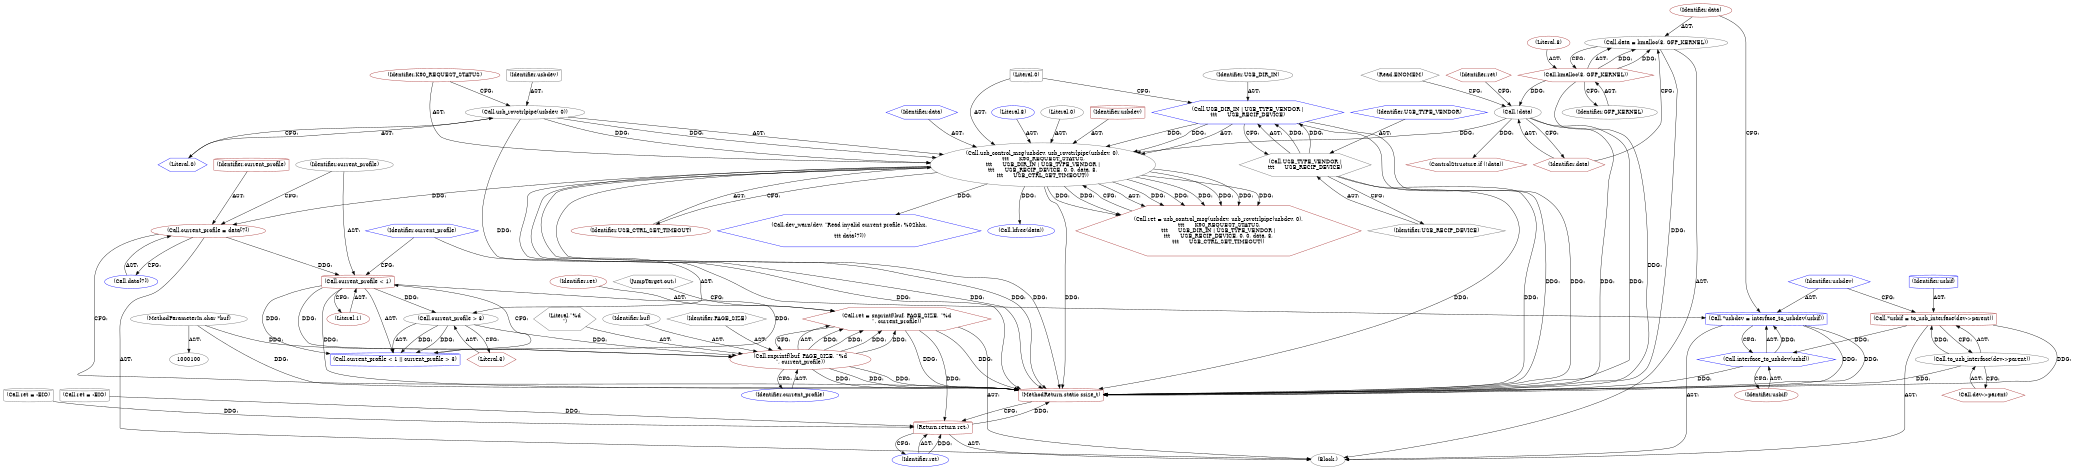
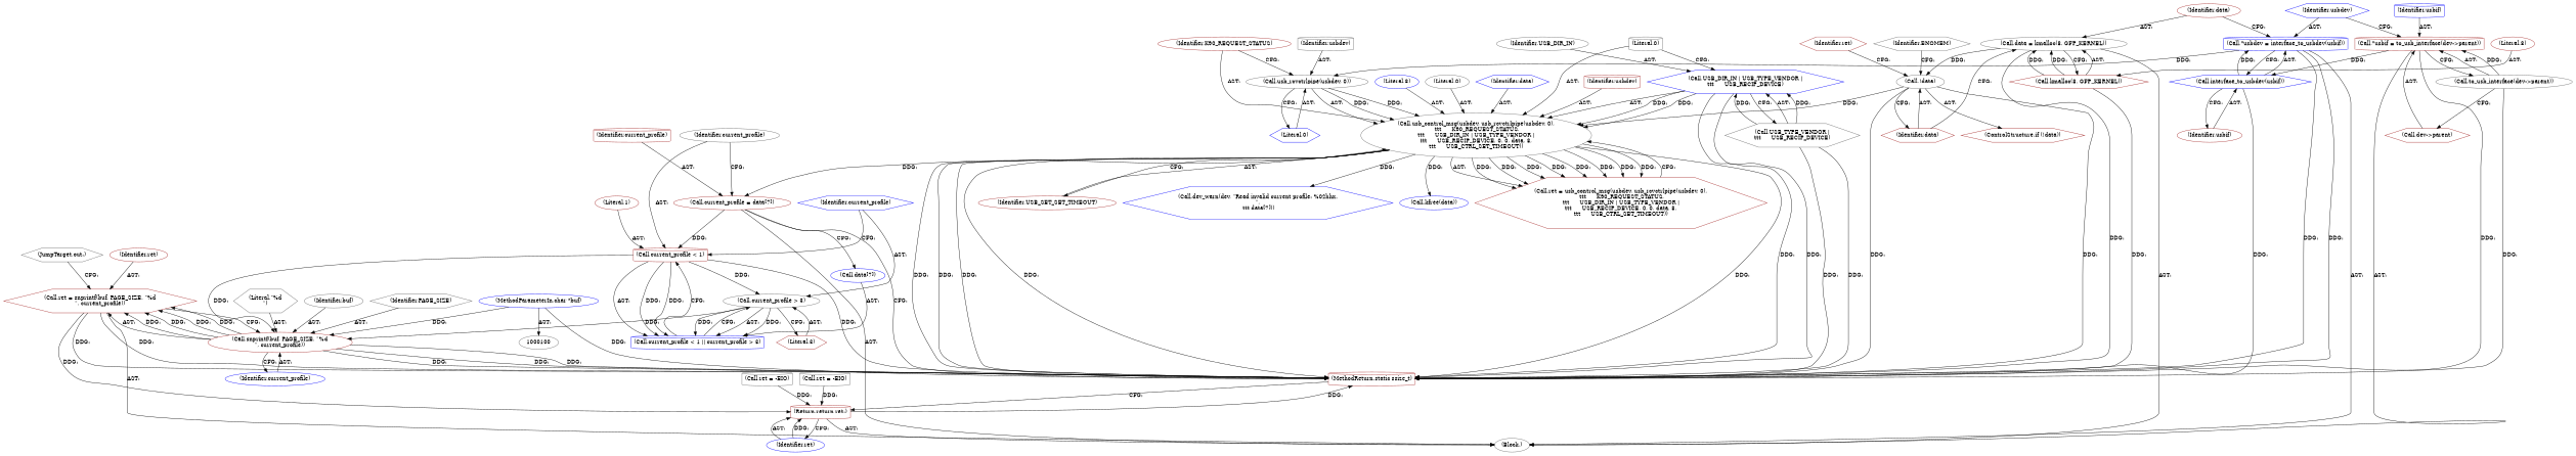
  digraph {
    node [color=brown shape=ellipse]
    n1 [label="(Call,ret = snprintf(buf, PAGE_SIZE, \"%d\n\", current_profile))" shape=hexagon]
    n2 [label="(Call,snprintf(buf, PAGE_SIZE, \"%d\n\", current_profile))"]
    n3 [label="(Return,return ret;)" shape=cylinder]
    n4 [color=gray40 label="(Block,)"]
    n5 [label="(MethodReturn,static ssize_t)" shape=cylinder]
    n6 [color=blue label="(Identifier,current_profile)"]
    n7 [color=blue label="(Identifier,ret)"]
-   n8 [color=gray40 label="(MethodParameterIn,char *buf)"]
+   n8 [color=blue label="(MethodParameterIn,char *buf)"]
    1000100 [color=gray40]
    n10 [label="(Call,current_profile < 1)" shape=cylinder]
    n11 [color=gray40 label="(Call,current_profile > 3)"]
    n12 [label="(Literal,1)"]
    n13 [color=blue label="(Call,current_profile < 1 || current_profile > 3)" shape=cylinder]
    n14 [label="(Literal,3)" shape=hexagon]
    n15 [label="(Call,current_profile = data[7])"]
    n16 [color=blue label="(Call,data[7])"]
    n17 [color=gray40 label="(Call,usb_control_msg(usbdev, usb_rcvctrlpipe(usbdev, 0),\n \t\t\t      K90_REQUEST_STATUS,\n\t\t\t      USB_DIR_IN | USB_TYPE_VENDOR |\n\t\t\t      USB_RECIP_DEVICE, 0, 0, data, 8,\n\t\t\t      USB_CTRL_SET_TIMEOUT))"]
-   n18 [label="(Identifier,USB_CTRL_SET_TIMEOUT)"]
+   n18 [label="(Identifier,USB_SET_SET_TIMEOUT)"]
    n19 [color=blue label="(Call,dev_warn(dev, \"Read invalid current profile: %02hhx.\n\",\n \t\t\t data[7]))" shape=hexagon]
    n20 [color=blue label="(Call,kfree(data))"]
    n21 [label="(Call,ret = usb_control_msg(usbdev, usb_rcvctrlpipe(usbdev, 0),\n \t\t\t      K90_REQUEST_STATUS,\n\t\t\t      USB_DIR_IN | USB_TYPE_VENDOR |\n\t\t\t      USB_RECIP_DEVICE, 0, 0, data, 8,\n\t\t\t      USB_CTRL_SET_TIMEOUT))" shape=hexagon]
    n22 [color=gray40 label="(Call,usb_rcvctrlpipe(usbdev, 0))"]
    n23 [color=blue label="(Literal,0)" shape=hexagon]
    n24 [color=blue label="(Call,*usbdev = interface_to_usbdev(usbif))" shape=cylinder]
    n25 [color=blue label="(Call,interface_to_usbdev(usbif))" shape=hexagon]
    n26 [label="(Identifier,usbif)"]
    n27 [label="(Call,*usbif = to_usb_interface(dev->parent))" shape=cylinder]
    n28 [color=gray40 label="(Call,to_usb_interface(dev->parent))"]
    n29 [label="(Call,dev->parent)" shape=hexagon]
    n30 [color=blue label="(Call,USB_DIR_IN | USB_TYPE_VENDOR |\n\t\t\t      USB_RECIP_DEVICE)" shape=hexagon]
    n31 [color=gray40 label="(Call,USB_TYPE_VENDOR |\n\t\t\t      USB_RECIP_DEVICE)" shape=hexagon]
-   n32 [color=gray40 label="(Identifier,USB_RECIP_DEVICE)" shape=hexagon]
    n33 [color=gray40 label="(Call,!data)"]
    n34 [label="(Identifier,data)" shape=hexagon]
    n35 [label="(ControlStructure,if (!data))" shape=hexagon]
    n36 [color=gray40 label="(Call,data = kmalloc(8, GFP_KERNEL))"]
    n37 [label="(Call,kmalloc(8, GFP_KERNEL))" shape=hexagon]
-   n38 [color=gray40 label="(Identifier,GFP_KERNEL)"]
    n39 [label="(Identifier,data)"]
    n40 [color=gray40 label="(Literal,\"%d\n\")" shape=hexagon]
    n41 [label="(Identifier,K90_REQUEST_STATUS)"]
    n42 [color=gray40 label="(JumpTarget,out:)" shape=hexagon]
    n43 [color=blue label="(Literal,8)"]
    n44 [color=gray40 label="(Call,ret = -EIO)" shape=cylinder]
    n45 [color=gray40 label="(Call,ret = -EIO)" shape=cylinder]
    n46 [color=gray40 label="(Literal,0)"]
    n47 [label="(Identifier,ret)" shape=hexagon]
-   n48 [color=gray40 label="(Read,ENOMEM)" shape=hexagon]
+   n48 [color=gray40 label="(Identifier,ENOMEM)" shape=hexagon]
    n49 [label="(Identifier,current_profile)" shape=cylinder]
    n50 [color=blue label="(Identifier,data)" shape=hexagon]
    n51 [color=blue label="(Identifier,usbdev)" shape=hexagon]
    n52 [color=gray40 label="(Identifier,USB_DIR_IN)"]
    n53 [color=gray40 label="(Identifier,current_profile)"]
    n54 [color=blue label="(Identifier,current_profile)" shape=hexagon]
    n55 [color=gray40 label="(Identifier,usbdev)" shape=cylinder]
    n56 [color=gray40 label="(Literal,0)" shape=cylinder]
-   n57 [color=blue label="(Identifier,USB_TYPE_VENDOR)" shape=hexagon]
    n58 [color=blue label="(Identifier,usbif)" shape=cylinder]
    n59 [label="(Literal,8)"]
    n60 [label="(Identifier,ret)"]
    n61 [color=gray40 label="(Identifier,buf)"]
    n62 [color=gray40 label="(Identifier,PAGE_SIZE)" shape=hexagon]
    n63 [label="(Identifier,usbdev)" shape=cylinder]
    n1 -> n2 [label="CFG: "]
    n1 -> n3 [label="DDG: "]
    n1 -> n4 [label="AST: "]
    n1 -> n5 [label="DDG: "]
    n1 -> n5 [label="DDG: "]
    n2 -> n1 [label="AST: "]
    n2 -> n1 [label="DDG: "]
    n2 -> n1 [label="DDG: "]
    n2 -> n1 [label="DDG: "]
    n2 -> n1 [label="DDG: "]
    n2 -> n5 [label="DDG: "]
    n2 -> n5 [label="DDG: "]
    n2 -> n5 [label="DDG: "]
    n2 -> n6 [label="CFG: "]
    n3 -> n4 [label="AST: "]
    n3 -> n5 [label="DDG: "]
    n3 -> n7 [label="CFG: "]
    n5 -> n3 [label="CFG: "]
    n6 -> n2 [label="AST: "]
    n7 -> n3 [label="AST: "]
    n7 -> n3 [label="DDG: "]
    n8 -> n2 [label="DDG: "]
    n8 -> n5 [label="DDG: "]
    n8 -> 1000100 [label="AST: "]
    n10 -> n2 [label="DDG: "]
    n10 -> n5 [label="DDG: "]
    n10 -> n11 [label="DDG: "]
-   n10 -> n12 [label="CFG: "]
    n10 -> n13 [label="AST: "]
    n10 -> n13 [label="DDG: "]
    n10 -> n13 [label="DDG: "]
    n11 -> n2 [label="DDG: "]
    n11 -> n13 [label="AST: "]
    n11 -> n13 [label="DDG: "]
    n11 -> n13 [label="DDG: "]
    n11 -> n14 [label="CFG: "]
    n12 -> n10 [label="AST: "]
    n13 -> n10 [label="CFG: "]
+   n13 -> n11 [label="CFG: "]
    n14 -> n11 [label="AST: "]
    n15 -> n4 [label="AST: "]
    n15 -> n5 [label="CFG: "]
    n15 -> n10 [label="DDG: "]
    n15 -> n16 [label="CFG: "]
-   n16 -> n15 [label="AST: "]
+   n16 -> n13 [label="AST: "]
    n17 -> n5 [label="DDG: "]
    n17 -> n5 [label="DDG: "]
    n17 -> n5 [label="DDG: "]
    n17 -> n5 [label="DDG: "]
    n17 -> n5 [label="DDG: "]
    n17 -> n15 [label="DDG: "]
    n17 -> n18 [label="CFG: "]
    n17 -> n19 [label="DDG: "]
    n17 -> n20 [label="DDG: "]
    n17 -> n21 [label="AST: "]
    n17 -> n21 [label="DDG: "]
    n17 -> n21 [label="DDG: "]
    n17 -> n21 [label="DDG: "]
    n17 -> n21 [label="DDG: "]
    n17 -> n21 [label="DDG: "]
    n17 -> n21 [label="DDG: "]
    n17 -> n21 [label="DDG: "]
    n17 -> n21 [label="DDG: "]
    n18 -> n17 [label="AST: "]
    n21 -> n17 [label="CFG: "]
    n22 -> n17 [label="AST: "]
    n22 -> n17 [label="DDG: "]
    n22 -> n17 [label="DDG: "]
    n22 -> n23 [label="CFG: "]
    n23 -> n22 [label="AST: "]
    n24 -> n4 [label="AST: "]
    n24 -> n5 [label="DDG: "]
    n24 -> n5 [label="DDG: "]
-   n22 -> n24 [label="DDG: "]
+   n24 -> n22 [label="DDG: "]
    n24 -> n25 [label="CFG: "]
    n25 -> n5 [label="DDG: "]
    n25 -> n24 [label="AST: "]
    n25 -> n24 [label="DDG: "]
    n25 -> n26 [label="CFG: "]
    n26 -> n25 [label="AST: "]
    n27 -> n4 [label="AST: "]
    n27 -> n5 [label="DDG: "]
    n27 -> n25 [label="DDG: "]
    n27 -> n28 [label="CFG: "]
    n28 -> n5 [label="DDG: "]
    n28 -> n27 [label="AST: "]
    n28 -> n27 [label="DDG: "]
    n28 -> n29 [label="CFG: "]
-   n29 -> n28 [label="AST: "]
+   n29 -> n27 [label="AST: "]
    n30 -> n5 [label="DDG: "]
    n30 -> n5 [label="DDG: "]
    n30 -> n17 [label="AST: "]
    n30 -> n17 [label="DDG: "]
    n30 -> n17 [label="DDG: "]
    n30 -> n31 [label="CFG: "]
    n31 -> n5 [label="DDG: "]
    n31 -> n5 [label="DDG: "]
    n31 -> n30 [label="AST: "]
    n31 -> n30 [label="DDG: "]
    n31 -> n30 [label="DDG: "]
-   n31 -> n32 [label="CFG: "]
-   n32 -> n31 [label="AST: "]
    n33 -> n5 [label="DDG: "]
    n33 -> n5 [label="DDG: "]
    n33 -> n17 [label="DDG: "]
    n33 -> n34 [label="CFG: "]
-   n33 -> n35 [label="DDG: "]
+   n33 -> n35 [label="AST: "]
    n34 -> n33 [label="AST: "]
    n34 -> n36 [label="CFG: "]
    n36 -> n4 [label="AST: "]
    n36 -> n5 [label="DDG: "]
-   n37 -> n33 [label="DDG: "]
+   n36 -> n33 [label="DDG: "]
    n36 -> n37 [label="CFG: "]
    n37 -> n5 [label="DDG: "]
    n37 -> n36 [label="AST: "]
    n37 -> n36 [label="DDG: "]
    n37 -> n36 [label="DDG: "]
-   n37 -> n38 [label="CFG: "]
-   n38 -> n37 [label="AST: "]
    n39 -> n24 [label="CFG: "]
    n39 -> n36 [label="AST: "]
    n40 -> n2 [label="AST: "]
    n41 -> n17 [label="AST: "]
    n41 -> n22 [label="CFG: "]
    n42 -> n1 [label="CFG: "]
    n43 -> n17 [label="AST: "]
    n44 -> n3 [label="DDG: "]
    n45 -> n3 [label="DDG: "]
    n46 -> n17 [label="AST: "]
    n47 -> n33 [label="CFG: "]
    n48 -> n33 [label="CFG: "]
    n49 -> n15 [label="AST: "]
    n50 -> n17 [label="AST: "]
    n51 -> n24 [label="AST: "]
    n51 -> n27 [label="CFG: "]
    n52 -> n30 [label="AST: "]
    n53 -> n10 [label="AST: "]
    n53 -> n15 [label="CFG: "]
    n54 -> n10 [label="CFG: "]
    n54 -> n11 [label="AST: "]
    n55 -> n22 [label="AST: "]
    n56 -> n17 [label="AST: "]
    n56 -> n30 [label="CFG: "]
-   n57 -> n31 [label="AST: "]
    n58 -> n27 [label="AST: "]
    n59 -> n37 [label="AST: "]
    n60 -> n1 [label="AST: "]
    n61 -> n2 [label="AST: "]
    n62 -> n2 [label="AST: "]
    n63 -> n17 [label="AST: "]
  }
